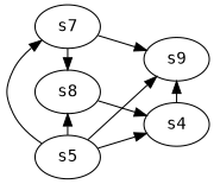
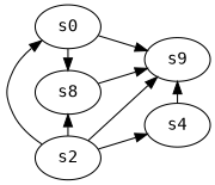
  digraph {
    fontname="DejaVu Sans Mono"
    rankdir=LR
    node [fontname="DejaVu Sans Mono" player=0]
    edge [fontname="DejaVu Sans Mono"]
-   s0 [player=1 label=s7]
+   s0 [player=1]
    n2 [label=s9]
    n3 [label=s8]
    s4
-   s2 [player=1 label=s5]
+   s2 [player=1]
    s0 -> n2 [constraint="time % 5 == 0 || time % 3 == 2"]
    s0 -> n3 [constraint="time == 7 || time == 10"]
-   n3 -> s4
+   n3 -> n2
    s4 -> n2 [constraint="time % 4 == 2 && time % 5 == 3"]
    s2 -> s0 [constraint="time % 6 == 5"]
    s2 -> n2 [constraint="time % 4 == 1 || time % 2 == 0"]
    s2 -> n3 [constraint="time % 3 == 1 && time % 4 == 2"]
    s2 -> s4 [constraint="!(time % 3 == 1)"]
  }
